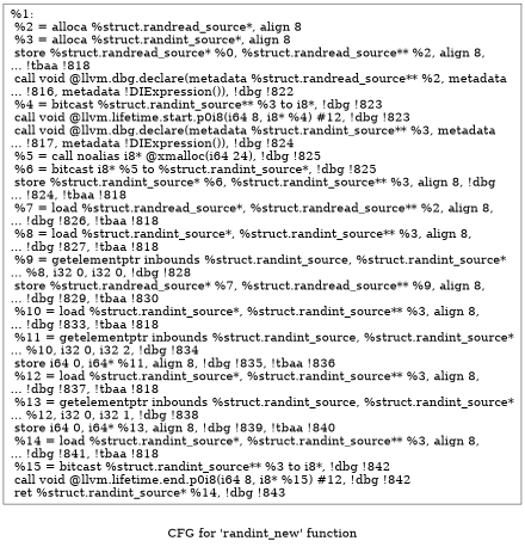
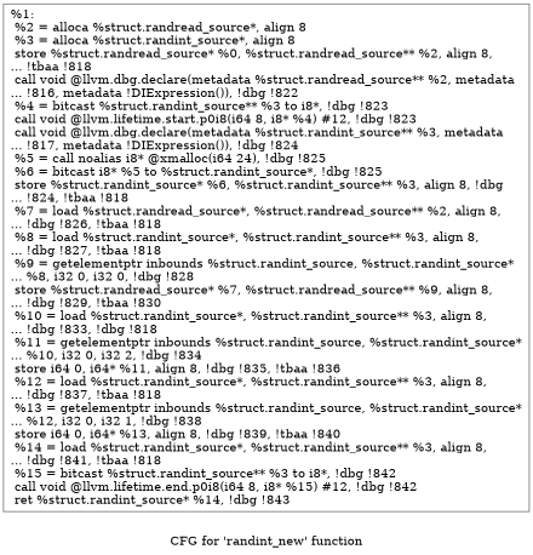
  digraph {
    label="CFG for 'randint_new' function"
-   n1 [label="{%1:\l  %2 = alloca %struct.randread_source*, align 8\l  %3 = alloca %struct.randint_source*, align 8\l  store %struct.randread_source* %0, %struct.randread_source** %2, align 8,\l... !tbaa !818\l  call void @llvm.dbg.declare(metadata %struct.randread_source** %2, metadata\l... !816, metadata !DIExpression()), !dbg !822\l  %4 = bitcast %struct.randint_source** %3 to i8*, !dbg !823\l  call void @llvm.lifetime.start.p0i8(i64 8, i8* %4) #12, !dbg !823\l  call void @llvm.dbg.declare(metadata %struct.randint_source** %3, metadata\l... !817, metadata !DIExpression()), !dbg !824\l  %5 = call noalias i8* @xmalloc(i64 24), !dbg !825\l  %6 = bitcast i8* %5 to %struct.randint_source*, !dbg !825\l  store %struct.randint_source* %6, %struct.randint_source** %3, align 8, !dbg\l... !824, !tbaa !818\l  %7 = load %struct.randread_source*, %struct.randread_source** %2, align 8,\l... !dbg !826, !tbaa !818\l  %8 = load %struct.randint_source*, %struct.randint_source** %3, align 8,\l... !dbg !827, !tbaa !818\l  %9 = getelementptr inbounds %struct.randint_source, %struct.randint_source*\l... %8, i32 0, i32 0, !dbg !828\l  store %struct.randread_source* %7, %struct.randread_source** %9, align 8,\l... !dbg !829, !tbaa !830\l  %10 = load %struct.randint_source*, %struct.randint_source** %3, align 8,\l... !dbg !833, !tbaa !818\l  %11 = getelementptr inbounds %struct.randint_source, %struct.randint_source*\l... %10, i32 0, i32 2, !dbg !834\l  store i64 0, i64* %11, align 8, !dbg !835, !tbaa !836\l  %12 = load %struct.randint_source*, %struct.randint_source** %3, align 8,\l... !dbg !837, !tbaa !818\l  %13 = getelementptr inbounds %struct.randint_source, %struct.randint_source*\l... %12, i32 0, i32 1, !dbg !838\l  store i64 0, i64* %13, align 8, !dbg !839, !tbaa !840\l  %14 = load %struct.randint_source*, %struct.randint_source** %3, align 8,\l... !dbg !841, !tbaa !818\l  %15 = bitcast %struct.randint_source** %3 to i8*, !dbg !842\l  call void @llvm.lifetime.end.p0i8(i64 8, i8* %15) #12, !dbg !842\l  ret %struct.randint_source* %14, !dbg !843\l}" shape=record color=gray40]
+   n1 [label="{%1:\l  %2 = alloca %struct.randread_source*, align 8\l  %3 = alloca %struct.randint_source*, align 8\l  store %struct.randread_source* %0, %struct.randread_source** %2, align 8,\l... !tbaa !818\l  call void @llvm.dbg.declare(metadata %struct.randread_source** %2, metadata\l... !816, metadata !DIExpression()), !dbg !822\l  %4 = bitcast %struct.randint_source** %3 to i8*, !dbg !823\l  call void @llvm.lifetime.start.p0i8(i64 8, i8* %4) #12, !dbg !823\l  call void @llvm.dbg.declare(metadata %struct.randint_source** %3, metadata\l... !817, metadata !DIExpression()), !dbg !824\l  %5 = call noalias i8* @xmalloc(i64 24), !dbg !825\l  %6 = bitcast i8* %5 to %struct.randint_source*, !dbg !825\l  store %struct.randint_source* %6, %struct.randint_source** %3, align 8, !dbg\l... !824, !tbaa !818\l  %7 = load %struct.randread_source*, %struct.randread_source** %2, align 8,\l... !dbg !826, !tbaa !818\l  %8 = load %struct.randint_source*, %struct.randint_source** %3, align 8,\l... !dbg !827, !tbaa !818\l  %9 = getelementptr inbounds %struct.randint_source, %struct.randint_source*\l... %8, i32 0, i32 0, !dbg !828\l  store %struct.randread_source* %7, %struct.randread_source** %9, align 8,\l... !dbg !829, !tbaa !830\l  %10 = load %struct.randint_source*, %struct.randint_source** %3, align 8,\l... !dbg !833, !dbg !818\l  %11 = getelementptr inbounds %struct.randint_source, %struct.randint_source*\l... %10, i32 0, i32 2, !dbg !834\l  store i64 0, i64* %11, align 8, !dbg !835, !tbaa !836\l  %12 = load %struct.randint_source*, %struct.randint_source** %3, align 8,\l... !dbg !837, !tbaa !818\l  %13 = getelementptr inbounds %struct.randint_source, %struct.randint_source*\l... %12, i32 0, i32 1, !dbg !838\l  store i64 0, i64* %13, align 8, !dbg !839, !tbaa !840\l  %14 = load %struct.randint_source*, %struct.randint_source** %3, align 8,\l... !dbg !841, !tbaa !818\l  %15 = bitcast %struct.randint_source** %3 to i8*, !dbg !842\l  call void @llvm.lifetime.end.p0i8(i64 8, i8* %15) #12, !dbg !842\l  ret %struct.randint_source* %14, !dbg !843\l}" shape=record color=gray40]
  }
